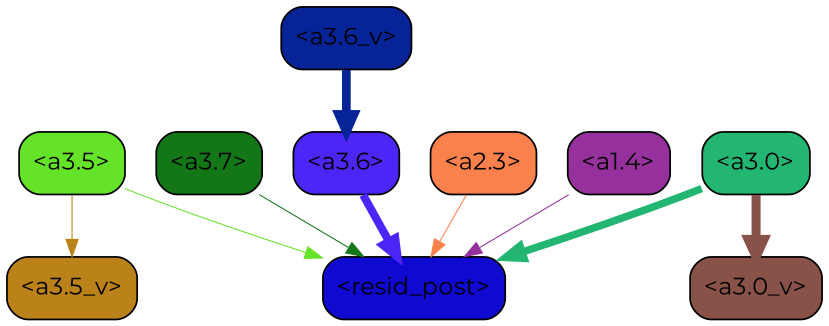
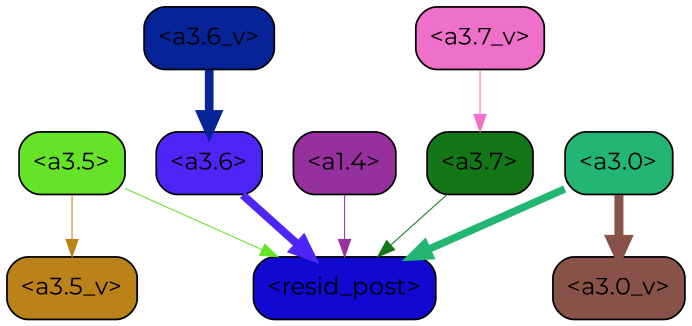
  strict digraph {
    fontname=Montserrat
    splines=true
    node [color=black fontname=Montserrat shape=box style="filled, rounded"]
    edge [fontname=Montserrat penwidth=0.6]
    "<a3.7>" [fillcolor="#137617"]
    "<resid_post>" [fillcolor="#1009d0"]
    "<a3.6>" [fillcolor="#4d26f7"]
    "<a3.5>" [fillcolor="#64e328"]
    "<a3.5_v>" [fillcolor="#ba8219"]
    "<a3.0>" [fillcolor="#23b572"]
    "<a3.0_v>" [fillcolor="#885248"]
-   "<a2.3>" [fillcolor="#fa814c"]
    "<a1.4>" [fillcolor="#95309c"]
+   "<a3.7_v>" [fillcolor="#ef70c8"]
    "<a3.6_v>" [fillcolor="#062397"]
    "<a3.7>" -> "<resid_post>" [color="#137617"]
    "<a3.6>" -> "<resid_post>" [color="#4d26f7" penwidth=4.646730065345764]
    "<a3.5>" -> "<resid_post>" [color="#64e328"]
    "<a3.5>" -> "<a3.5_v>" [color="#ba8219"]
    "<a3.0>" -> "<resid_post>" [color="#23b572" penwidth=4.323132634162903]
    "<a3.0>" -> "<a3.0_v>" [color="#885248" penwidth=5.188832879066467]
-   "<a2.3>" -> "<resid_post>" [color="#fa814c"]
    "<a1.4>" -> "<resid_post>" [color="#95309c"]
+   "<a3.7_v>" -> "<a3.7>" [color="#ef70c8"]
    "<a3.6_v>" -> "<a3.6>" [color="#062397" penwidth=5.002329230308533]
  }
